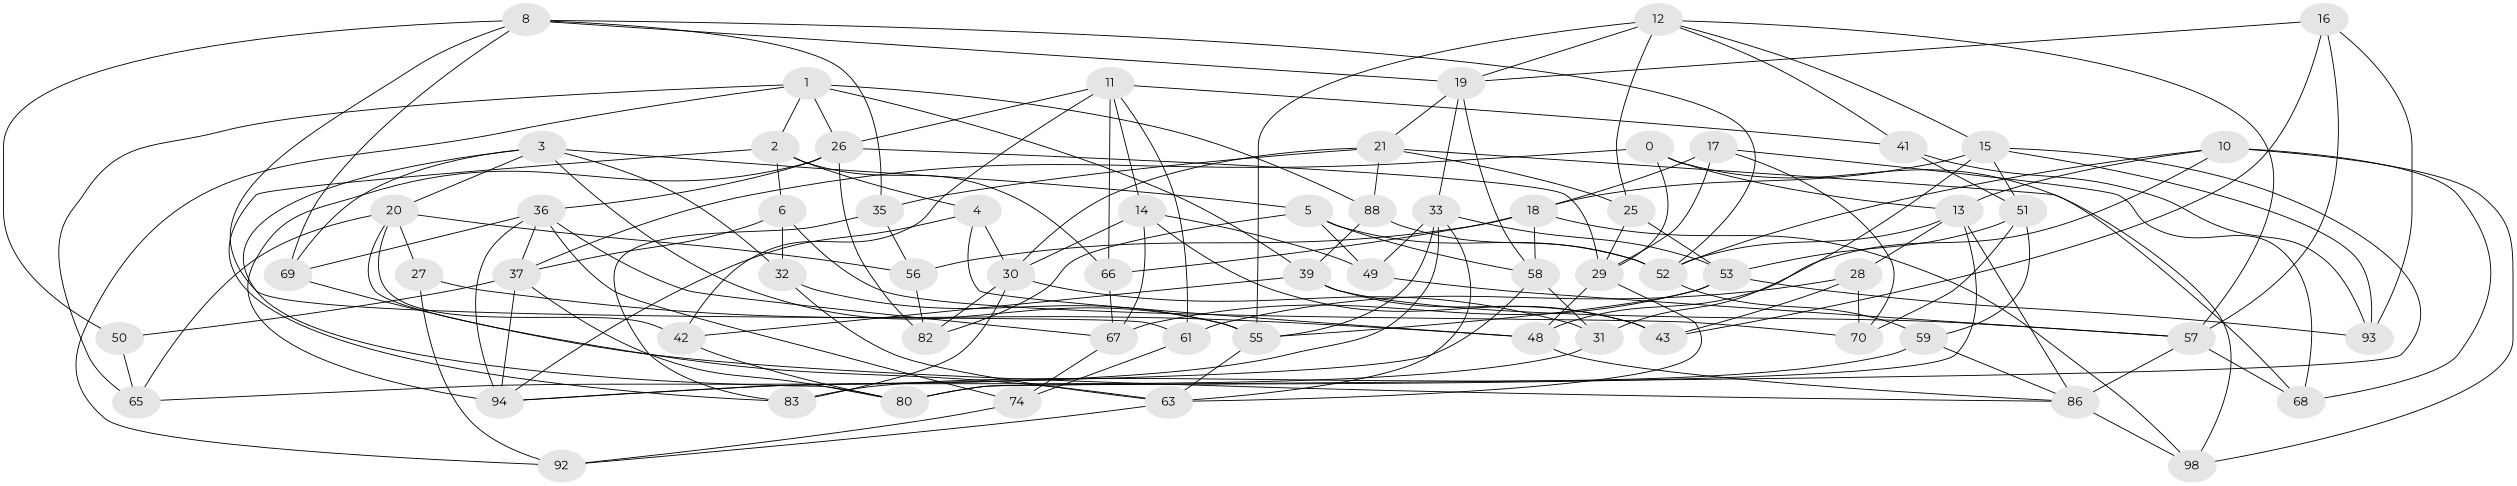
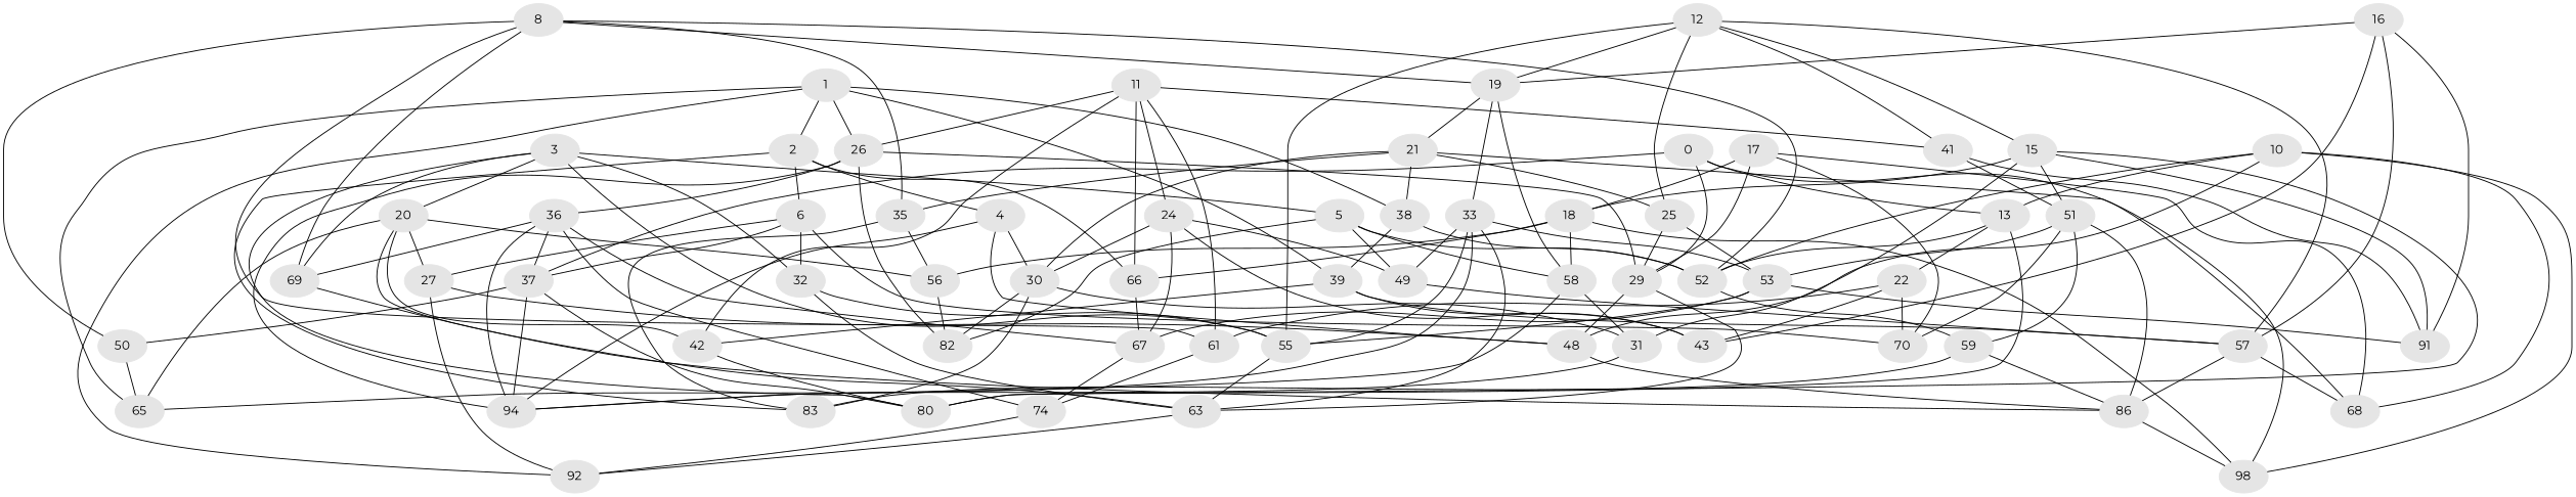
  graph {
    fontname=Montserrat
    node [color=gray90 fontname=Montserrat style=filled]
    edge [fontname=Montserrat]
    1 [super="+14"]
    2 [super="+28"]
    26 [super="+45"]
-   38 [label=88]
+   38
    39 [super="+44"]
    65
    92
    4
    6 [super="+71"]
    66
    83
    94 [super="+96"]
    82
    29 [super="+40"]
    36 [super="+72"]
    52 [super="+99"]
    42
    57 [super="+91"]
    43
    30 [super="+79"]
    48 [super="+81"]
    32
    27
    37 [super="+84"]
    70
    67 [super="+75"]
    3 [super="+9"]
    5 [super="+90"]
    20 [super="+89"]
    55 [super="+60"]
    69
    80 [super="+95"]
    49
    58
    56
    63 [super="+77"]
    86 [super="+88"]
    31
    59
    50
    13 [super="+64"]
-   22 [label=28]
+   22
    n43 [label=0]
    98
    8 [super="+73"]
    19 [super="+34"]
    35
    61
    21 [super="+97"]
    33 [super="+46"]
    74
    10 [super="+78"]
    68
    11 [super="+76"]
-   24 [super="+47" label=14]
+   24 [super="+47"]
    41
    51 [super="+62"]
-   93
+   93 [label=91]
    12 [super="+23"]
    15 [super="+87"]
    25
    18 [super="+54"]
    53 [super="+85"]
    16
    17
    1 -- 2
    1 -- 26
    1 -- 38
    1 -- 39
    1 -- 65
    1 -- 92
    2 -- 4
    2 -- 6 [weight=2]
    2 -- 66
    2 -- 83
    26 -- 94
    26 -- 82
    26 -- 29
    26 -- 36
    38 -- 39
    38 -- 52
    39 -- 42
    39 -- 57
    39 -- 43
    4 -- 94
    4 -- 30
    4 -- 48
    6 -- 32
+   6 -- 27
    6 -- 37
    6 -- 70
    66 -- 67
    29 -- 48
    29 -- 63
    36 -- 94
    36 -- 37
    36 -- 67
    36 -- 69
    36 -- 74
    52 -- 59
    42 -- 80
    57 -- 86
    57 -- 68
    30 -- 83
    30 -- 82
    30 -- 31
    48 -- 86
    32 -- 55
    32 -- 63
    27 -- 92
    27 -- 48
    37 -- 94
    37 -- 80
    37 -- 50
    67 -- 74
    3 -- 32
    3 -- 5
    3 -- 20
    3 -- 55
    3 -- 69
    3 -- 80
    5 -- 82
    5 -- 52
    5 -- 49
    5 -- 58
    20 -- 65
    20 -- 42
    20 -- 27
    20 -- 56
    20 -- 63
    55 -- 63
    69 -- 86
    49 -- 57
    58 -- 94
    58 -- 31
    56 -- 82
    63 -- 92
    86 -- 98
    31 -- 94
    59 -- 83
    59 -- 86
    50 -- 65
    13 -- 52
    13 -- 80 [weight=2]
    13 -- 22
    22 -- 43
    22 -- 70
    22 -- 61
    n43 -- 29
    n43 -- 37
    n43 -- 13
    n43 -- 98
    8 -- 52
    8 -- 69
    8 -- 50
    8 -- 19
    8 -- 35
    8 -- 61
    19 -- 58
    19 -- 21
    19 -- 33
    35 -- 83
    35 -- 56
    61 -- 74
    21 -- 38
    21 -- 30
    21 -- 35
    21 -- 68
    21 -- 25
    33 -- 65
    33 -- 55
    33 -- 49
    33 -- 63
    33 -- 53
    74 -- 92
    10 -- 52
    10 -- 48
    10 -- 13
    10 -- 98
    10 -- 68
    11 -- 26
    11 -- 66
    11 -- 42
    11 -- 61
    11 -- 24
    11 -- 41
    24 -- 43
    24 -- 30
    24 -- 67 [weight=2]
    24 -- 49
    41 -- 51
    41 -- 93
    51 -- 70
-   13 -- 86
+   51 -- 86
    51 -- 59
    51 -- 53
    12 -- 57
    12 -- 55
    12 -- 19
    12 -- 41
    12 -- 15
    12 -- 25
    15 -- 80
    15 -- 31
    15 -- 51
    15 -- 93
    15 -- 18
    25 -- 29
    25 -- 53
    18 -- 66
    18 -- 58
    18 -- 56
    18 -- 98
    53 -- 67
    53 -- 55
    53 -- 93
    16 -- 57
    16 -- 43
    16 -- 19
    16 -- 93
    17 -- 29
    17 -- 70
    17 -- 68
    17 -- 18
  }
